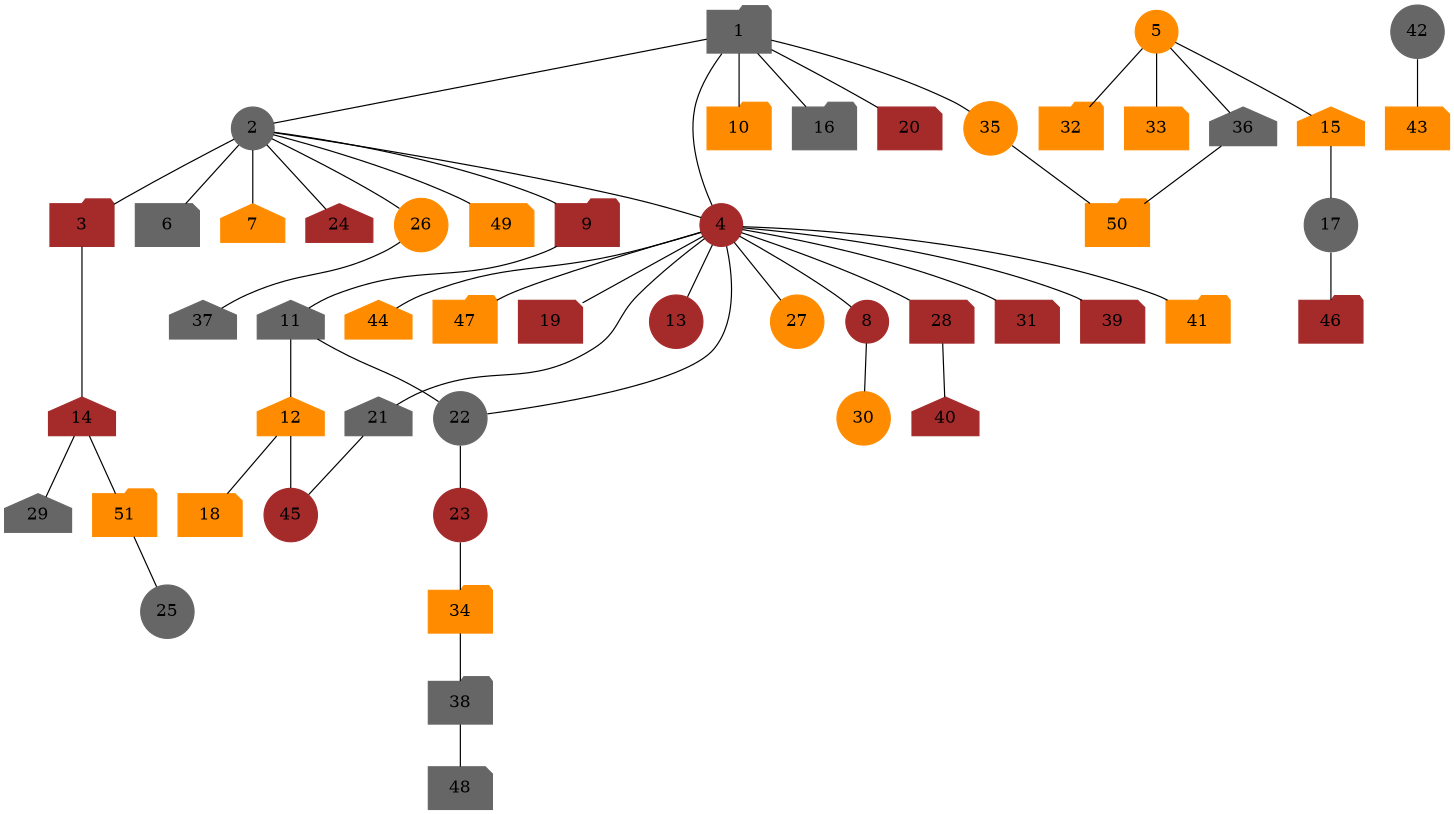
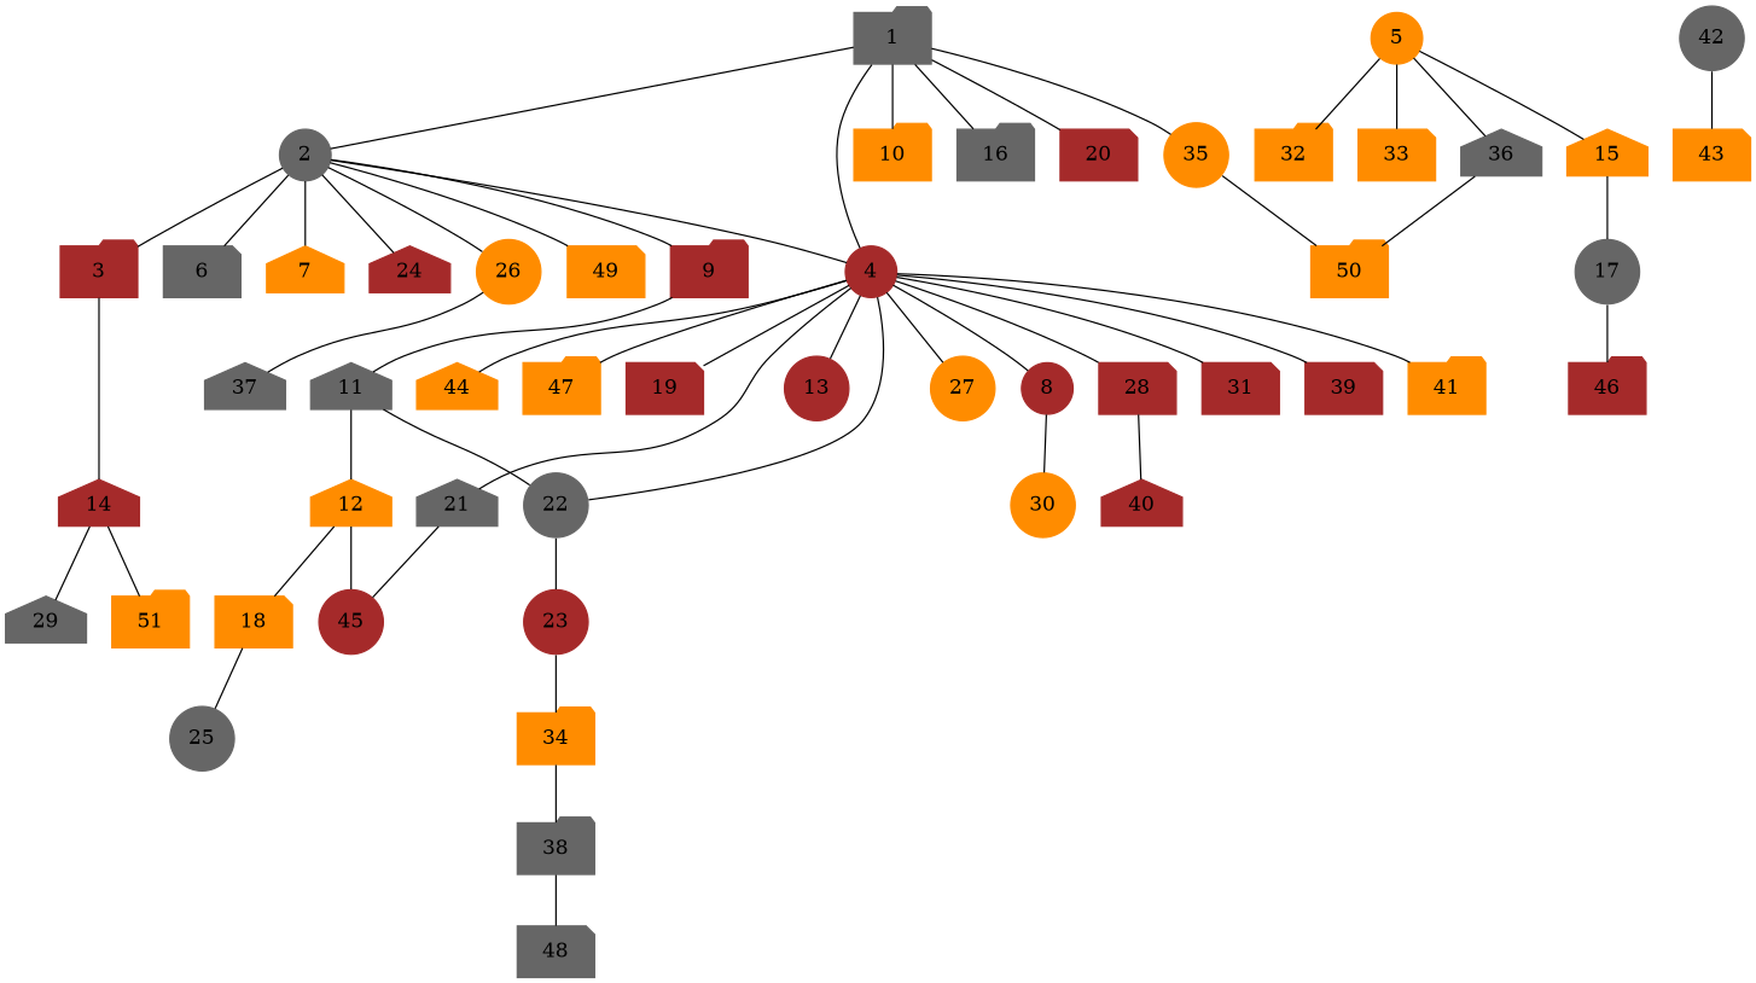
  graph {
    node [color=darkorange shape=circle style=filled]
    edge [weight=1.0]
    1 [color=gray40 shape=folder]
    2 [color=gray40]
    4 [color=brown]
    10 [shape=folder]
    16 [color=gray40 shape=folder]
    20 [color=brown shape=note]
    35
    3 [color=brown shape=folder]
    6 [color=gray40 shape=note]
    7 [shape=house]
    9 [color=brown shape=folder]
    24 [color=brown shape=house]
    26
    49 [shape=note]
    8 [color=brown]
    13 [color=brown]
    19 [color=brown shape=note]
    21 [color=gray40 shape=house]
    22 [color=gray40]
    27
    28 [color=brown shape=note]
    31 [color=brown shape=note]
    39 [color=brown shape=note]
    41 [shape=folder]
    44 [shape=house]
    47 [shape=folder]
    15 [shape=house]
    5
    32 [shape=folder]
    33 [shape=note]
    36 [color=gray40 shape=house]
    50 [shape=folder]
    42 [color=gray40]
    43 [shape=note]
    14 [color=brown shape=house]
    11 [color=gray40 shape=house]
    37 [color=gray40 shape=house]
    29 [color=gray40 shape=house]
    51 [shape=folder]
    30
    45 [color=brown]
    23 [color=brown]
    40 [color=brown shape=house]
    17 [color=gray40]
    12 [shape=house]
    18 [shape=note]
    25 [color=gray40]
    46 [color=brown shape=folder]
    34 [shape=folder]
    38 [color=gray40 shape=folder]
    48 [color=gray40 shape=note]
    1 -- 2
    1 -- 4
    1 -- 10 [weight=4.0]
    1 -- 16
    1 -- 20
    1 -- 35
    2 -- 4
    2 -- 3
    2 -- 6
    2 -- 7 [weight=8.0]
    2 -- 9
    2 -- 24
    2 -- 26
    2 -- 49
    4 -- 8
    4 -- 13
    4 -- 19
    4 -- 21
    4 -- 22
    4 -- 27
    4 -- 28
    4 -- 31
    4 -- 39
    4 -- 41
    4 -- 44
    4 -- 47
    35 -- 50
    3 -- 14
    9 -- 11
    26 -- 37
    8 -- 30
    21 -- 45
    22 -- 23
    28 -- 40
    15 -- 17
    5 -- 15
    5 -- 32 [weight=2.0]
    5 -- 33
    5 -- 36
    36 -- 50
    42 -- 43 [weight=2.0]
    14 -- 29
    14 -- 51
    11 -- 22 [weight=2.0]
    11 -- 12
    23 -- 34
    17 -- 46
    12 -- 45 [weight=5.0]
    12 -- 18
-   51 -- 25 [weight=2.0]
+   18 -- 25 [weight=2.0]
    34 -- 38 [weight=2.0]
    38 -- 48
  }
